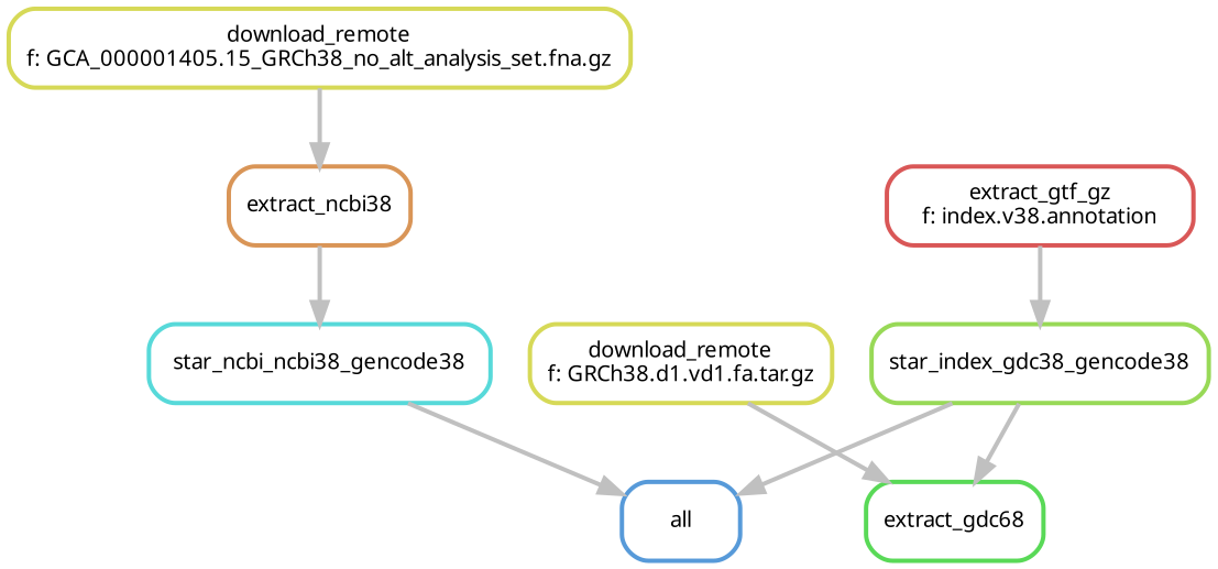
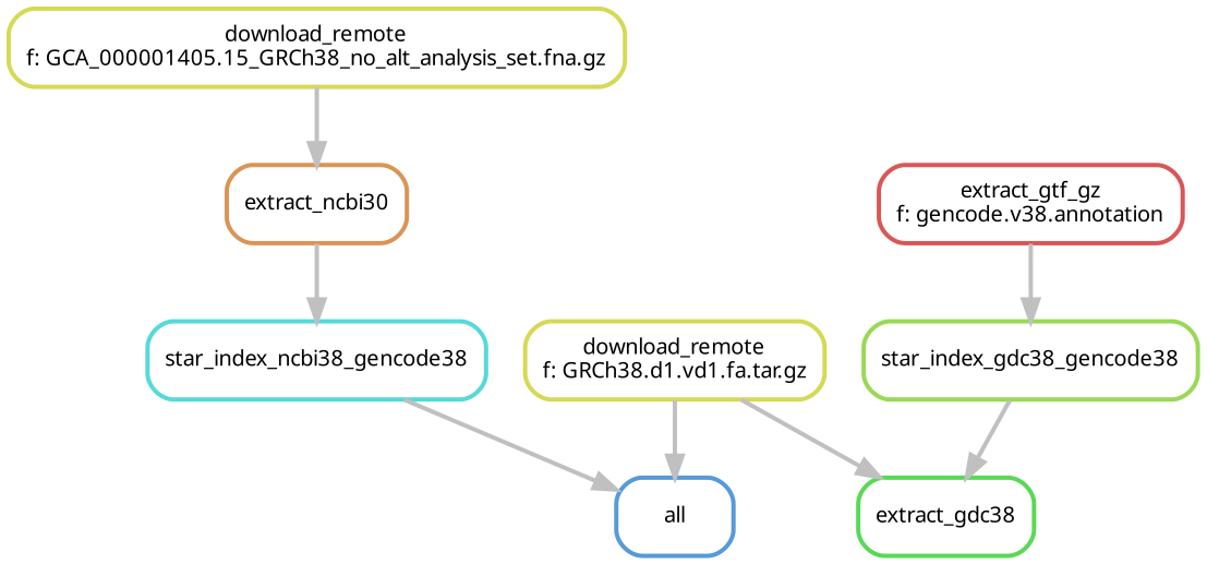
  digraph {
    bgcolor=white
    node [color="0.17 0.6 0.85" fontname=sans fontsize=10 penwidth=2 shape=box style=rounded]
    edge [color=grey penwidth=2]
    n1 [color="0.58 0.6 0.85" label=all]
    n2 [color="0.25 0.6 0.85" label=star_index_gdc38_gencode38]
-   n3 [color="0.33 0.6 0.85" label=extract_gdc68]
+   n3 [color="0.33 0.6 0.85" label=extract_gdc38]
    n4 [label="download_remote\nf: GRCh38.d1.vd1.fa.tar.gz"]
-   n5 [color="0.00 0.6 0.85" label="extract_gtf_gz\nf: index.v38.annotation"]
-   n6 [color="0.50 0.6 0.85" label=star_ncbi_ncbi38_gencode38]
-   n7 [color="0.08 0.6 0.85" label=extract_ncbi38]
+   n5 [color="0.00 0.6 0.85" label="extract_gtf_gz\nf: gencode.v38.annotation"]
+   n6 [color="0.50 0.6 0.85" label=star_index_ncbi38_gencode38]
+   n7 [color="0.08 0.6 0.85" label=extract_ncbi30]
    n8 [label="download_remote\nf: GCA_000001405.15_GRCh38_no_alt_analysis_set.fna.gz"]
-   n2 -> n1
+   n4 -> n1
    n2 -> n3
    n4 -> n3
    n5 -> n2
    n6 -> n1
    n7 -> n6
    n8 -> n7
  }
